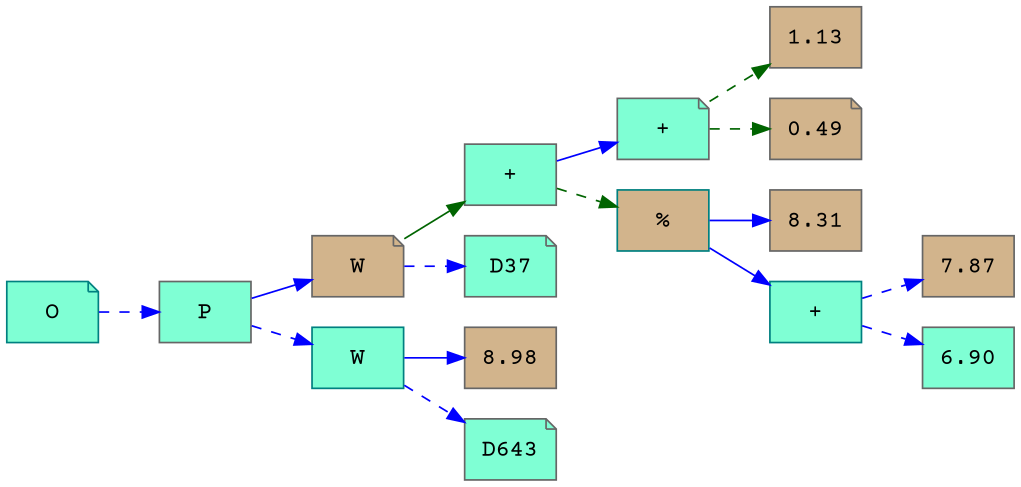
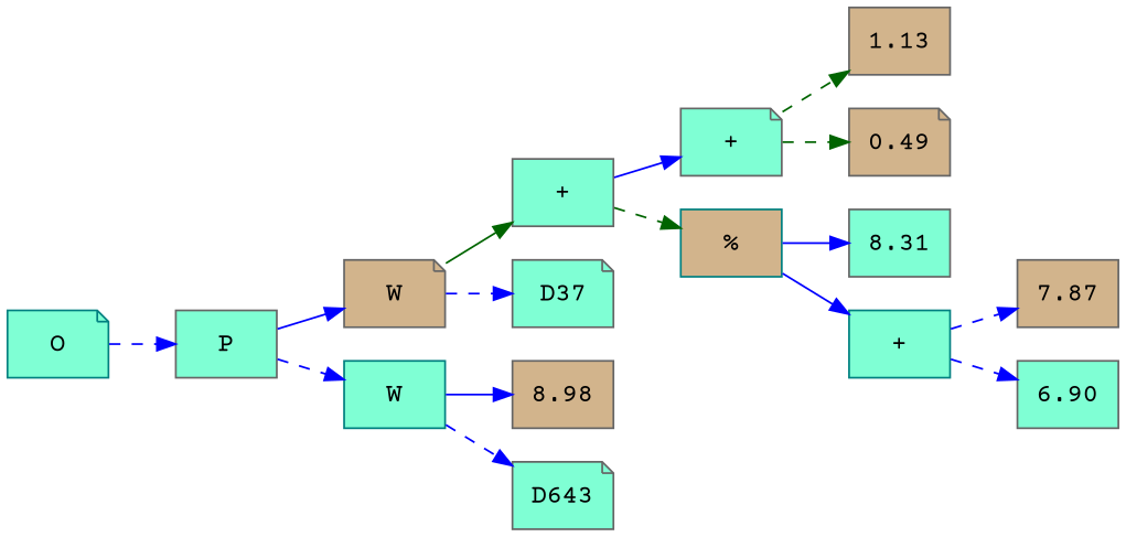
  digraph {
    fontname="Courier Prime"
    rankdir=LR
    node [color=gray40 fillcolor=aquamarine fontname="Courier Prime" shape=box style=filled]
    edge [color=blue fontname="Courier Prime" style=dashed]
    n1 [color=teal label=O shape=note]
    n2 [label=P]
    n3 [fillcolor=tan label=W shape=note]
    n4 [color=teal label=W]
    n5 [label="+"]
    n6 [label=D37 shape=note]
    n7 [fillcolor=tan label=8.98]
    n8 [label=D643 shape=note]
    n9 [label="+" shape=note]
    n10 [color=teal fillcolor=tan label="%"]
    n11 [fillcolor=tan label=1.13]
    n12 [fillcolor=tan label=0.49 shape=note]
-   n13 [fillcolor=tan label=8.31]
+   n13 [label=8.31]
    n14 [color=teal label="+"]
    n15 [fillcolor=tan label=7.87]
    n16 [label=6.90]
    n1 -> n2
    n2 -> n3 [style=solid]
    n2 -> n4
    n3 -> n5 [color=darkgreen style=solid]
    n3 -> n6
    n4 -> n7 [style=solid]
    n4 -> n8
    n5 -> n9 [style=solid]
    n5 -> n10 [color=darkgreen]
    n9 -> n11 [color=darkgreen]
    n9 -> n12 [color=darkgreen]
    n10 -> n13 [style=solid]
    n10 -> n14 [style=solid]
    n14 -> n15
    n14 -> n16
  }
